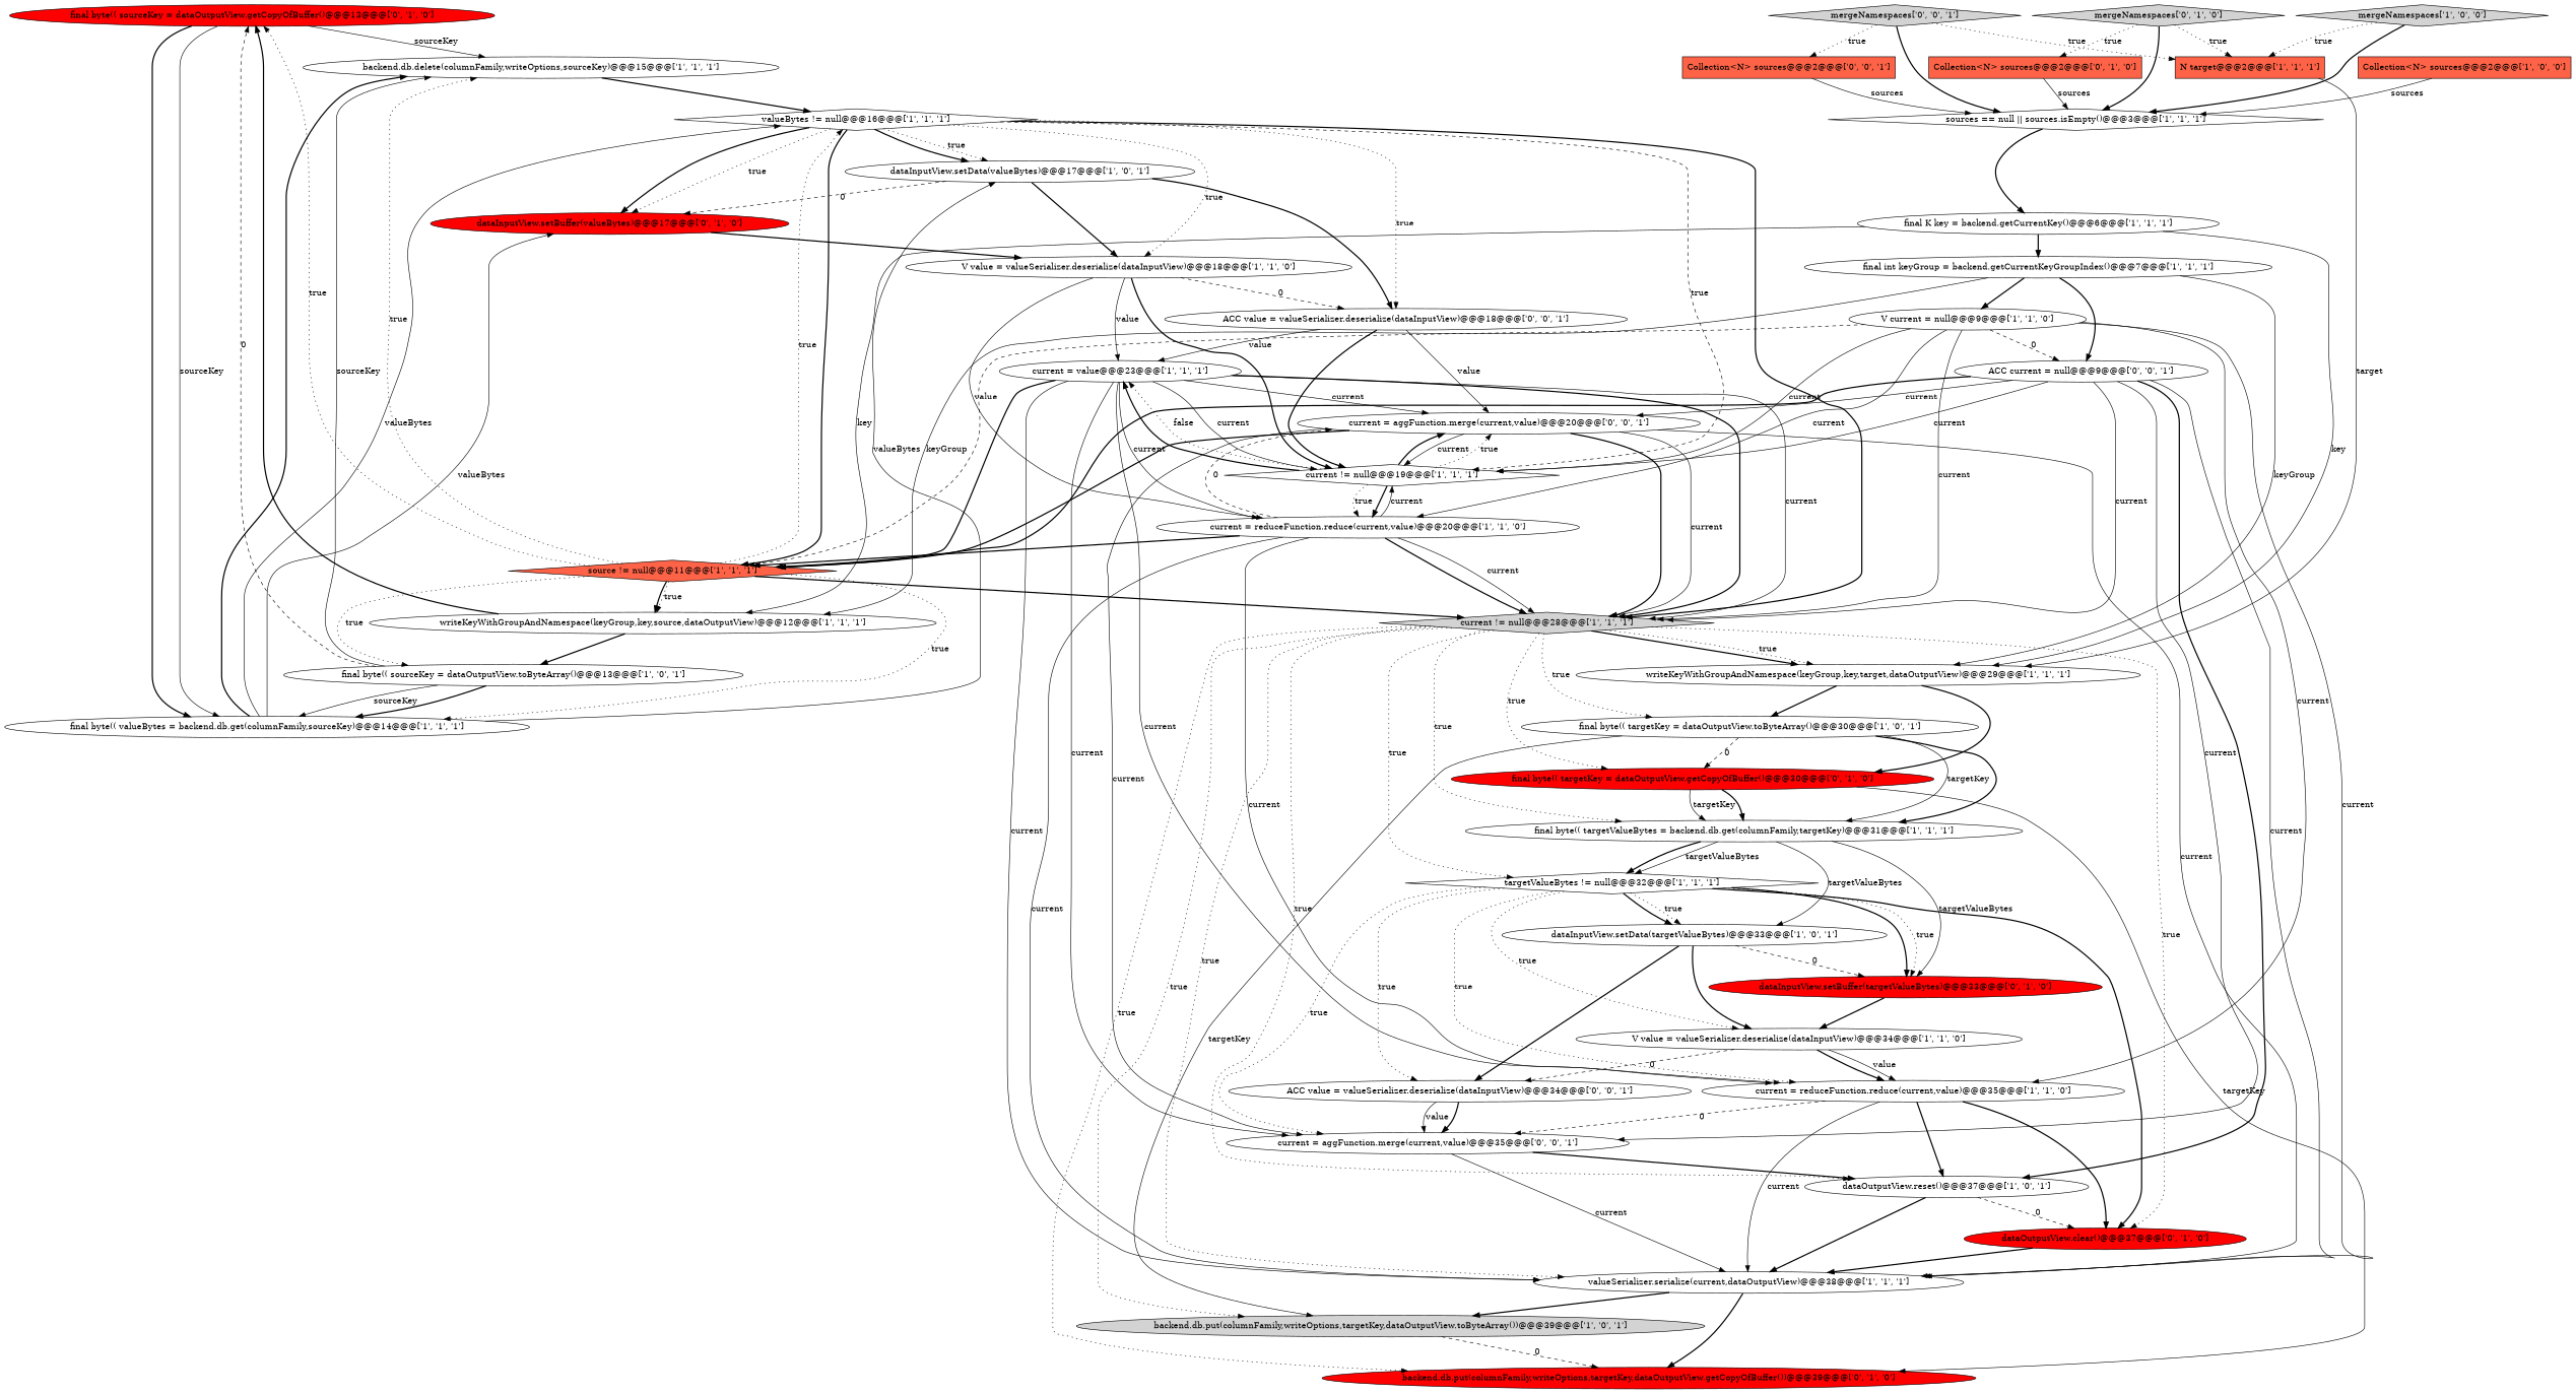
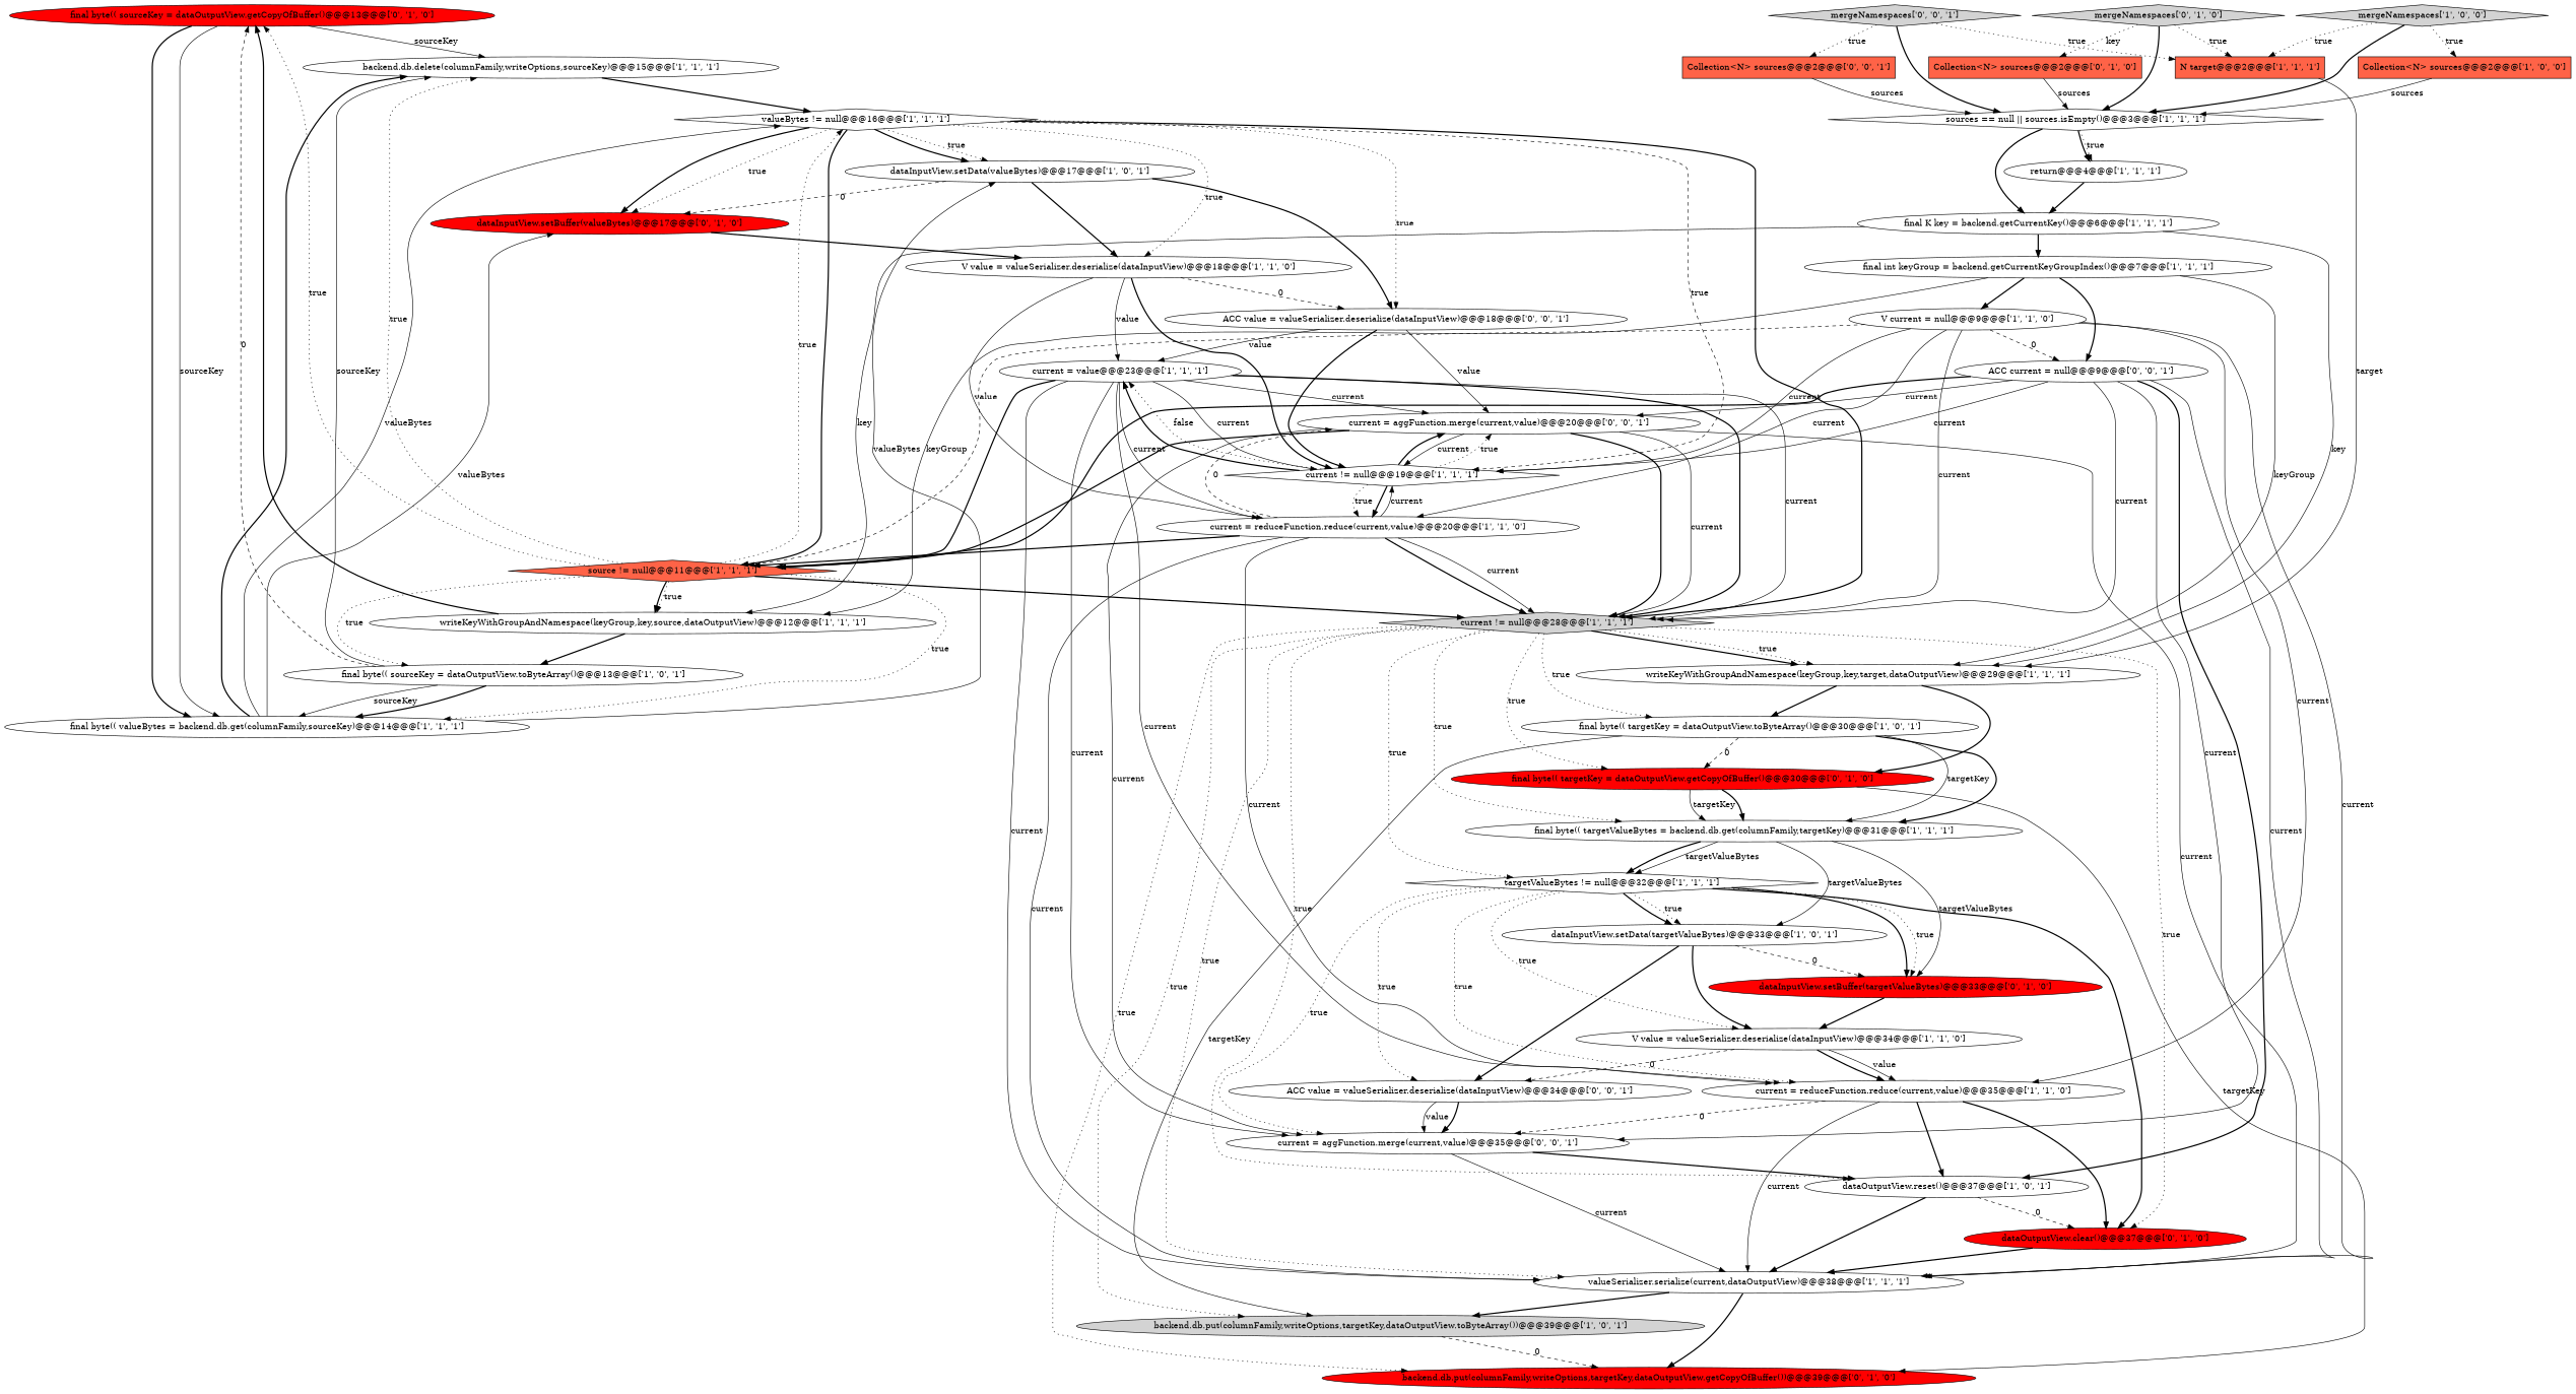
  digraph {
    node [fillcolor=white shape=ellipse style=filled]
    edge [style=bold]
    n1 [fillcolor=red label="final byte(( sourceKey = dataOutputView.getCopyOfBuffer()@@@13@@@['0', '1', '0']"]
    n2 [label="backend.db.delete(columnFamily,writeOptions,sourceKey)@@@15@@@['1', '1', '1']"]
    n3 [label="final byte(( valueBytes = backend.db.get(columnFamily,sourceKey)@@@14@@@['1', '1', '1']"]
    n4 [label="valueBytes != null@@@16@@@['1', '1', '1']" shape=diamond]
    n5 [label="dataInputView.setData(valueBytes)@@@17@@@['1', '0', '1']"]
    n6 [fillcolor=red label="dataInputView.setBuffer(valueBytes)@@@17@@@['0', '1', '0']"]
    n7 [label="ACC value = valueSerializer.deserialize(dataInputView)@@@18@@@['0', '0', '1']"]
    n8 [label="current = value@@@23@@@['1', '1', '1']"]
    n9 [label="current = aggFunction.merge(current,value)@@@20@@@['0', '0', '1']"]
    n10 [label="current != null@@@19@@@['1', '1', '1']" shape=diamond]
    n11 [label="current = aggFunction.merge(current,value)@@@35@@@['0', '0', '1']"]
    n12 [label="current = reduceFunction.reduce(current,value)@@@20@@@['1', '1', '0']"]
    n13 [fillcolor=lightgray label="current != null@@@28@@@['1', '1', '1']" shape=diamond]
    n14 [fillcolor=tomato label="source != null@@@11@@@['1', '1', '1']" shape=diamond]
    n15 [label="valueSerializer.serialize(current,dataOutputView)@@@38@@@['1', '1', '1']"]
    n16 [label="current = reduceFunction.reduce(current,value)@@@35@@@['1', '1', '0']"]
    n17 [label="ACC value = valueSerializer.deserialize(dataInputView)@@@34@@@['0', '0', '1']"]
    n18 [label="dataOutputView.reset()@@@37@@@['1', '0', '1']"]
    n19 [label="V value = valueSerializer.deserialize(dataInputView)@@@18@@@['1', '1', '0']"]
    n20 [fillcolor=red label="backend.db.put(columnFamily,writeOptions,targetKey,dataOutputView.getCopyOfBuffer())@@@39@@@['0', '1', '0']"]
    n21 [fillcolor=lightgray label="mergeNamespaces['0', '0', '1']" shape=diamond]
    n22 [label="sources == null || sources.isEmpty()@@@3@@@['1', '1', '1']" shape=diamond]
    n23 [fillcolor=tomato label="Collection<N> sources@@@2@@@['0', '0', '1']" shape=box]
    n24 [fillcolor=tomato label="N target@@@2@@@['1', '1', '1']" shape=box]
+   n25 [label="return@@@4@@@['1', '1', '1']"]
    n26 [label="final K key = backend.getCurrentKey()@@@6@@@['1', '1', '1']"]
    n27 [label="writeKeyWithGroupAndNamespace(keyGroup,key,target,dataOutputView)@@@29@@@['1', '1', '1']"]
    n28 [label="final byte(( targetKey = dataOutputView.toByteArray()@@@30@@@['1', '0', '1']"]
    n29 [fillcolor=red label="final byte(( targetKey = dataOutputView.getCopyOfBuffer()@@@30@@@['0', '1', '0']"]
    n30 [fillcolor=lightgray label="backend.db.put(columnFamily,writeOptions,targetKey,dataOutputView.toByteArray())@@@39@@@['1', '0', '1']"]
    n31 [label="final byte(( targetValueBytes = backend.db.get(columnFamily,targetKey)@@@31@@@['1', '1', '1']"]
    n32 [fillcolor=red label="dataOutputView.clear()@@@37@@@['0', '1', '0']"]
    n33 [label="targetValueBytes != null@@@32@@@['1', '1', '1']" shape=diamond]
    n34 [label="writeKeyWithGroupAndNamespace(keyGroup,key,source,dataOutputView)@@@12@@@['1', '1', '1']"]
    n35 [label="final byte(( sourceKey = dataOutputView.toByteArray()@@@13@@@['1', '0', '1']"]
    n36 [label="V value = valueSerializer.deserialize(dataInputView)@@@34@@@['1', '1', '0']"]
    n37 [fillcolor=red label="dataInputView.setBuffer(targetValueBytes)@@@33@@@['0', '1', '0']"]
    n38 [label="dataInputView.setData(targetValueBytes)@@@33@@@['1', '0', '1']"]
    n39 [fillcolor=tomato label="Collection<N> sources@@@2@@@['1', '0', '0']" shape=box]
    n40 [fillcolor=lightgray label="mergeNamespaces['1', '0', '0']" shape=diamond]
    n41 [fillcolor=tomato label="Collection<N> sources@@@2@@@['0', '1', '0']" shape=box]
    n42 [label="final int keyGroup = backend.getCurrentKeyGroupIndex()@@@7@@@['1', '1', '1']"]
    n43 [label="V current = null@@@9@@@['1', '1', '0']"]
    n44 [label="ACC current = null@@@9@@@['0', '0', '1']"]
    n45 [fillcolor=lightgray label="mergeNamespaces['0', '1', '0']" shape=diamond]
    n1 -> n2 [label=sourceKey style=solid]
    n1 -> n3
    n1 -> n3 [label=sourceKey style=solid]
    n2 -> n4
    n3 -> n2
    n3 -> n4 [label=valueBytes style=solid]
    n3 -> n5 [label=valueBytes style=solid]
    n3 -> n6 [label=valueBytes style=solid]
    n4 -> n5 [label=true style=dotted]
    n4 -> n5
    n4 -> n6 [label=true style=dotted]
    n4 -> n6
    n4 -> n7 [label=true style=dotted]
    n4 -> n10 [label=true style=dashed]
    n4 -> n13
    n4 -> n14
    n4 -> n19 [label=true style=dotted]
    n5 -> n6 [label=0 style=dashed]
    n5 -> n7
    n5 -> n19
    n6 -> n19
    n7 -> n8 [label=value style=solid]
    n7 -> n9 [label=value style=solid]
    n7 -> n10
    n8 -> n9 [label=current style=solid]
    n8 -> n10 [label=current style=solid]
    n8 -> n11 [label=current style=solid]
    n8 -> n12 [label=current style=solid]
    n8 -> n13
    n8 -> n13 [label=current style=solid]
    n8 -> n14
    n8 -> n15 [label=current style=solid]
    n8 -> n16 [label=current style=solid]
    n9 -> n10 [label=current style=solid]
    n9 -> n11 [label=current style=solid]
    n9 -> n13 [label=current style=solid]
    n9 -> n13
    n9 -> n14
    n9 -> n15 [label=current style=solid]
    n10 -> n8
    n10 -> n8 [label=false style=dotted]
    n10 -> n9 [label=true style=dotted]
    n10 -> n9
    n10 -> n12 [label=true style=dotted]
    n10 -> n12
    n11 -> n15 [label=current style=solid]
    n11 -> n18
    n12 -> n9 [label=0 style=dashed]
    n12 -> n10 [label=current style=solid]
    n12 -> n13
    n12 -> n13 [label=current style=solid]
    n12 -> n14
    n12 -> n15 [label=current style=solid]
    n12 -> n16 [label=current style=solid]
    n13 -> n15 [label=true style=dotted]
    n13 -> n18 [label=true style=dotted]
    n13 -> n20 [label=true style=dotted]
    n13 -> n27
    n13 -> n27 [label=true style=dotted]
    n13 -> n28 [label=true style=dotted]
    n13 -> n29 [label=true style=dotted]
    n13 -> n30 [label=true style=dotted]
    n13 -> n31 [label=true style=dotted]
    n13 -> n32 [label=true style=dotted]
    n13 -> n33 [label=true style=dotted]
    n14 -> n1 [label=true style=dotted]
    n14 -> n2 [label=true style=dotted]
    n14 -> n3 [label=true style=dotted]
    n14 -> n4 [label=true style=dotted]
    n14 -> n13
    n14 -> n34 [label=true style=dotted]
    n14 -> n34
    n14 -> n35 [label=true style=dotted]
    n15 -> n20
    n15 -> n30
    n16 -> n11 [label=0 style=dashed]
    n16 -> n15 [label=current style=solid]
    n16 -> n18
    n16 -> n32
    n17 -> n11
    n17 -> n11 [label=value style=solid]
    n18 -> n15
    n18 -> n32 [label=0 style=dashed]
    n19 -> n7 [label=0 style=dashed]
    n19 -> n8 [label=value style=solid]
    n19 -> n10
    n19 -> n12 [label=value style=solid]
    n21 -> n22
    n21 -> n23 [label=true style=dotted]
    n21 -> n24 [label=true style=dotted]
+   n22 -> n25
+   n22 -> n25 [label=true style=dotted]
    n22 -> n26
    n23 -> n22 [label=sources style=solid]
    n24 -> n27 [label=target style=solid]
+   n25 -> n26
    n26 -> n27 [label=key style=solid]
    n26 -> n34 [label=key style=solid]
    n26 -> n42
    n27 -> n28
    n27 -> n29
    n28 -> n29 [label=0 style=dashed]
    n28 -> n30 [label=targetKey style=solid]
    n28 -> n31 [label=targetKey style=solid]
    n28 -> n31
    n29 -> n20 [label=targetKey style=solid]
    n29 -> n31 [label=targetKey style=solid]
    n29 -> n31
    n30 -> n20 [label=0 style=dashed]
    n31 -> n33 [label=targetValueBytes style=solid]
    n31 -> n33
    n31 -> n37 [label=targetValueBytes style=solid]
    n31 -> n38 [label=targetValueBytes style=solid]
    n32 -> n15
    n33 -> n11 [label=true style=dotted]
    n33 -> n16 [label=true style=dotted]
    n33 -> n17 [label=true style=dotted]
    n33 -> n32
    n33 -> n36 [label=true style=dotted]
    n33 -> n37
    n33 -> n37 [label=true style=dotted]
    n33 -> n38 [label=true style=dotted]
    n33 -> n38
    n34 -> n1
    n34 -> n35
    n35 -> n1 [label=0 style=dashed]
    n35 -> n2 [label=sourceKey style=solid]
    n35 -> n3
    n35 -> n3 [label=sourceKey style=solid]
    n36 -> n16
    n36 -> n16 [label=value style=solid]
    n36 -> n17 [label=0 style=dashed]
    n37 -> n36
    n38 -> n17
    n38 -> n36
    n38 -> n37 [label=0 style=dashed]
    n39 -> n22 [label=sources style=solid]
    n40 -> n22
    n40 -> n24 [label=true style=dotted]
+   n40 -> n39 [label=true style=dotted]
    n41 -> n22 [label=sources style=solid]
    n42 -> n27 [label=keyGroup style=solid]
    n42 -> n34 [label=keyGroup style=solid]
    n42 -> n43
    n42 -> n44
    n43 -> n10 [label=current style=solid]
    n43 -> n12 [label=current style=solid]
    n43 -> n13 [label=current style=solid]
    n43 -> n14 [style=dashed]
    n43 -> n15 [label=current style=solid]
    n43 -> n16 [label=current style=solid]
    n43 -> n44 [label=0 style=dashed]
    n44 -> n9 [label=current style=solid]
    n44 -> n10 [label=current style=solid]
    n44 -> n11 [label=current style=solid]
    n44 -> n13 [label=current style=solid]
    n44 -> n14
    n44 -> n15 [label=current style=solid]
    n44 -> n18
    n45 -> n22
    n45 -> n24 [label=true style=dotted]
-   n45 -> n41 [label=true style=dotted]
+   n45 -> n41 [label=key style=dotted]
  }
